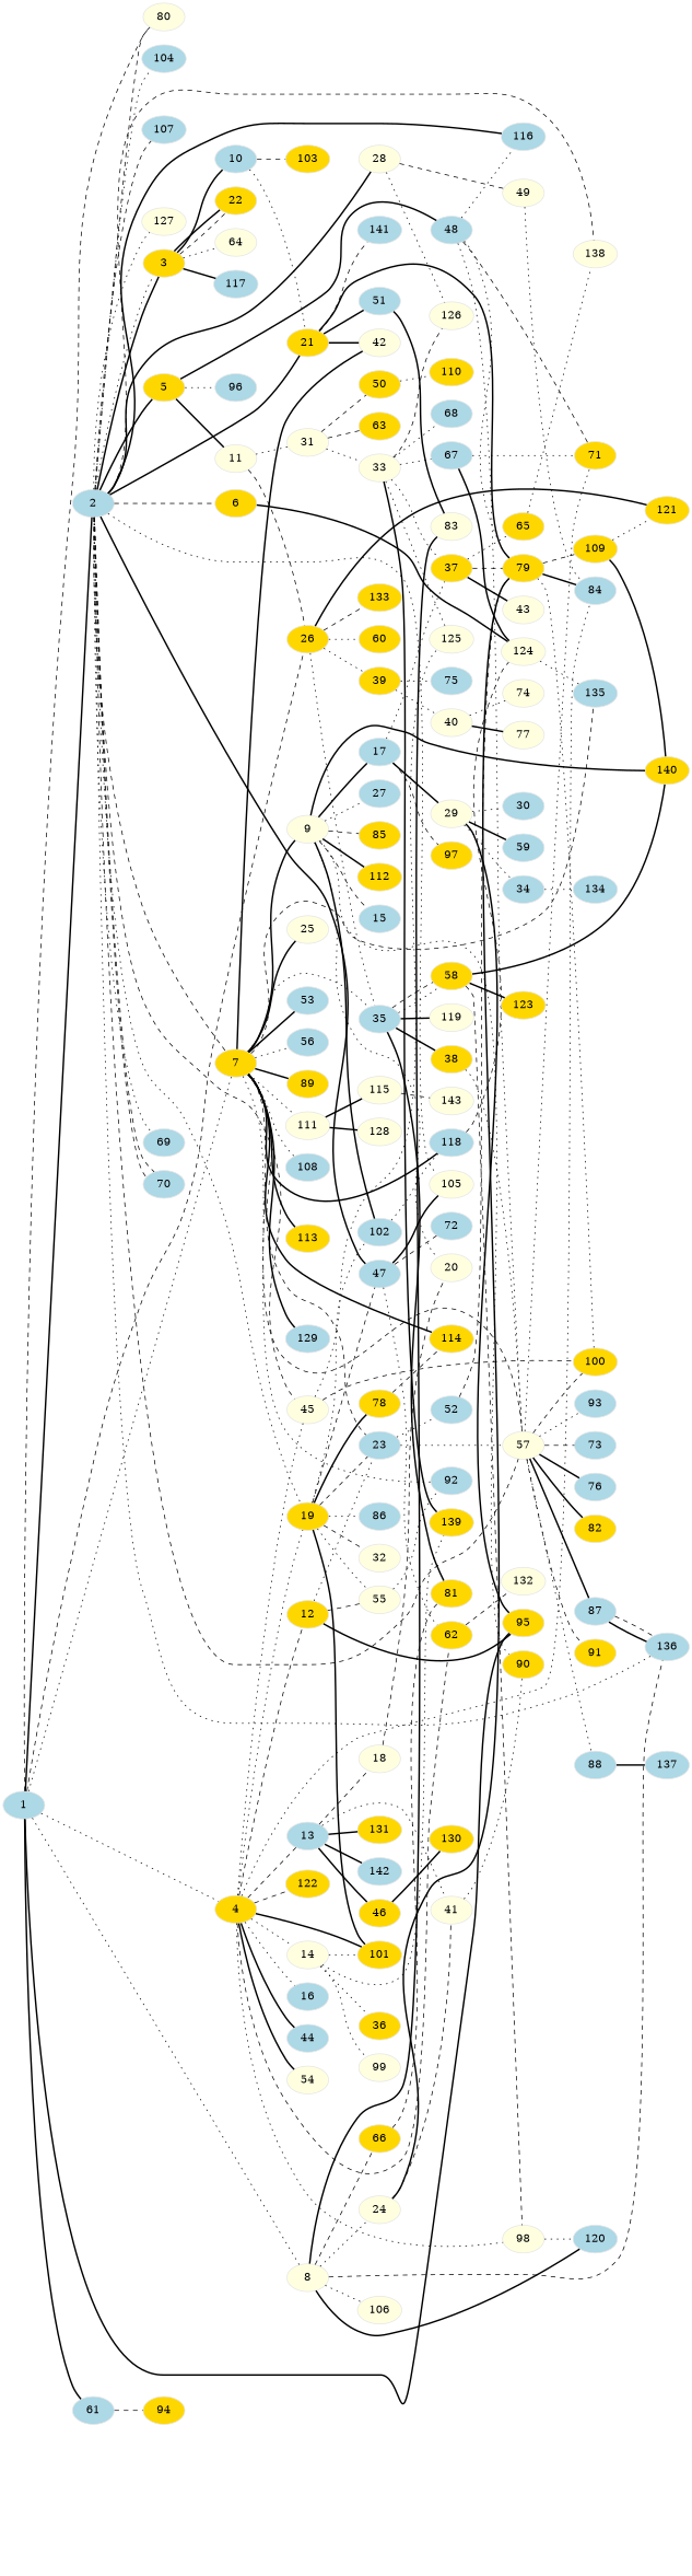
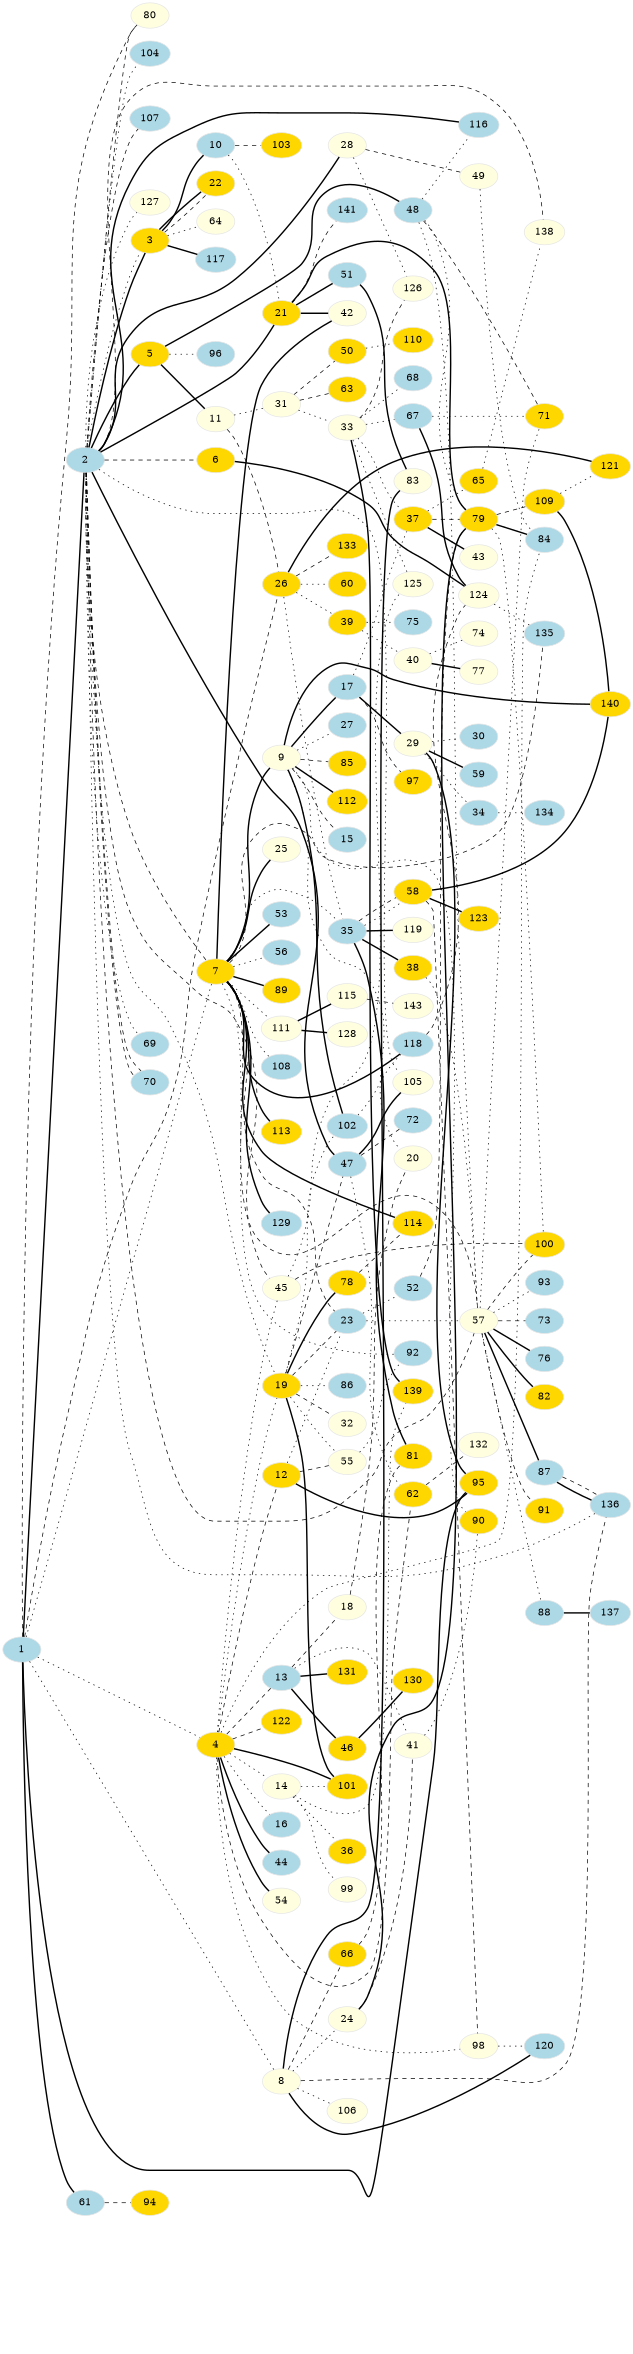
  graph {
    rankdir=LR
    node [color=gray90 fillcolor=lightblue style=filled]
    edge [style=dotted]
    1
    2
    4 [fillcolor=gold]
    7 [fillcolor=gold]
    8 [fillcolor=lightyellow]
    26 [fillcolor=gold]
    61
    80 [fillcolor=lightyellow]
    95 [fillcolor=gold]
    3 [fillcolor=gold]
    5 [fillcolor=gold]
    6 [fillcolor=gold]
    19 [fillcolor=gold]
    21 [fillcolor=gold]
    28 [fillcolor=lightyellow]
    45 [fillcolor=lightyellow]
    47
    57 [fillcolor=lightyellow]
    69
    70
    104
    105 [fillcolor=lightyellow]
    107
    116
    127 [fillcolor=lightyellow]
    136
    138 [fillcolor=lightyellow]
    12 [fillcolor=gold]
    13
    14 [fillcolor=lightyellow]
    16
    44
    54 [fillcolor=lightyellow]
    62 [fillcolor=gold]
    84
    98 [fillcolor=lightyellow]
    101 [fillcolor=gold]
    122 [fillcolor=gold]
    9 [fillcolor=lightyellow]
    23
    25 [fillcolor=lightyellow]
    35
    42 [fillcolor=lightyellow]
    53
    56
    89 [fillcolor=gold]
    92
    108
    111 [fillcolor=lightyellow]
    113 [fillcolor=gold]
    114 [fillcolor=gold]
    118
    129
    135
    24 [fillcolor=lightyellow]
    66 [fillcolor=gold]
    83 [fillcolor=lightyellow]
    106 [fillcolor=lightyellow]
    120
    39 [fillcolor=gold]
    60 [fillcolor=gold]
    121 [fillcolor=gold]
    133 [fillcolor=gold]
    94 [fillcolor=gold]
    10
    22 [fillcolor=gold]
    64 [fillcolor=lightyellow]
    117
    11 [fillcolor=lightyellow]
    48
    96
    124 [fillcolor=lightyellow]
    102
    55 [fillcolor=lightyellow]
    32 [fillcolor=lightyellow]
    78 [fillcolor=gold]
    86
    51
    79 [fillcolor=gold]
    141
    49 [fillcolor=lightyellow]
    126 [fillcolor=lightyellow]
    125 [fillcolor=lightyellow]
    100 [fillcolor=gold]
    72
    71 [fillcolor=gold]
    73
    76
    82 [fillcolor=gold]
    87
    88
    91 [fillcolor=gold]
    93
    103 [fillcolor=gold]
    18 [fillcolor=lightyellow]
    41 [fillcolor=lightyellow]
    46 [fillcolor=gold]
    131 [fillcolor=gold]
-   142
    36 [fillcolor=gold]
    99 [fillcolor=lightyellow]
    139 [fillcolor=gold]
    132 [fillcolor=lightyellow]
    31 [fillcolor=lightyellow]
    15
    17
    20 [fillcolor=lightyellow]
    27
    85 [fillcolor=gold]
    90 [fillcolor=gold]
    112 [fillcolor=gold]
    140 [fillcolor=gold]
    52
    38 [fillcolor=gold]
    58 [fillcolor=gold]
    81 [fillcolor=gold]
    119 [fillcolor=lightyellow]
    115 [fillcolor=lightyellow]
    128 [fillcolor=lightyellow]
    29 [fillcolor=lightyellow]
    37 [fillcolor=gold]
    97 [fillcolor=gold]
    33 [fillcolor=lightyellow]
    50 [fillcolor=gold]
    63 [fillcolor=gold]
    130 [fillcolor=gold]
    30
    34
    59
    43 [fillcolor=lightyellow]
    65 [fillcolor=gold]
    109 [fillcolor=gold]
    40 [fillcolor=lightyellow]
    75
    134
    67
    68
    110 [fillcolor=gold]
    123 [fillcolor=gold]
    74 [fillcolor=lightyellow]
    77 [fillcolor=lightyellow]
    137
    143 [fillcolor=lightyellow]
    1 -- 2 [style=bold]
    1 -- 4
    1 -- 7
    1 -- 8
    1 -- 26 [style=dashed]
    1 -- 61 [style=bold]
    1 -- 80 [style=dashed]
    1 -- 95 [style=bold]
    2 -- 7 [style=dashed]
    2 -- 80 [style=dashed]
    2 -- 3 [style=bold]
    2 -- 3
    2 -- 5 [style=bold]
    2 -- 6 [style=dashed]
    2 -- 19
    2 -- 21 [style=bold]
    2 -- 28 [style=bold]
    2 -- 45 [style=dashed]
    2 -- 47 [style=bold]
    2 -- 57 [style=dashed]
    2 -- 69
    2 -- 70 [style=dashed]
    2 -- 70 [style=dashed]
    2 -- 104
    2 -- 105
    2 -- 107 [style=dashed]
    2 -- 116 [style=bold]
    2 -- 127
    2 -- 136
    2 -- 138 [style=dashed]
    4 -- 19
    4 -- 45
    4 -- 12 [style=dashed]
    4 -- 13 [style=dashed]
    4 -- 14
    4 -- 16
    4 -- 44 [style=bold]
    4 -- 54 [style=bold]
    4 -- 62 [style=dashed]
    4 -- 84
    4 -- 98
    4 -- 101 [style=bold]
    4 -- 122 [style=dashed]
    7 -- 57 [style=dashed]
    7 -- 9 [style=bold]
    7 -- 23 [style=dashed]
    7 -- 25 [style=bold]
    7 -- 35
    7 -- 42 [style=bold]
    7 -- 53 [style=bold]
    7 -- 56
    7 -- 89 [style=bold]
    7 -- 92
    7 -- 108
    7 -- 111
    7 -- 113 [style=bold]
    7 -- 114 [style=bold]
    7 -- 118 [style=bold]
    7 -- 129 [style=bold]
    7 -- 135 [style=dashed]
    8 -- 136 [style=dashed]
    8 -- 24
    8 -- 66 [style=dashed]
    8 -- 83 [style=bold]
    8 -- 106
    8 -- 120 [style=bold]
    26 -- 35
    26 -- 39
    26 -- 60
    26 -- 121 [style=bold]
    26 -- 133 [style=dashed]
    61 -- 94 [style=dashed]
    3 -- 10 [style=bold]
    3 -- 22 [style=dashed]
    3 -- 22 [style=bold]
    3 -- 64
    3 -- 117 [style=bold]
    5 -- 11 [style=bold]
    5 -- 48 [style=bold]
    5 -- 96
    6 -- 124 [style=bold]
    19 -- 47 [style=dashed]
    19 -- 101 [style=bold]
    19 -- 23 [style=dashed]
    19 -- 102
    19 -- 55
    19 -- 32 [style=dashed]
    19 -- 78 [style=bold]
    19 -- 86
    21 -- 42 [style=bold]
    21 -- 51 [style=bold]
    21 -- 79 [style=bold]
    21 -- 141 [style=dashed]
    28 -- 49 [style=dashed]
    28 -- 126
    45 -- 125
    45 -- 100 [style=dashed]
    47 -- 105 [style=bold]
    47 -- 62
    47 -- 72 [style=dashed]
    57 -- 100 [style=dashed]
    57 -- 71
    57 -- 73 [style=dashed]
    57 -- 76 [style=bold]
    57 -- 82 [style=bold]
    57 -- 87 [style=bold]
    57 -- 88
    57 -- 91 [style=dashed]
    57 -- 93
    12 -- 95 [style=bold]
    12 -- 23
    12 -- 55 [style=dashed]
    13 -- 18 [style=dashed]
    13 -- 41
    13 -- 46 [style=bold]
    13 -- 131 [style=bold]
-   13 -- 142 [style=bold]
    14 -- 101
    14 -- 36
    14 -- 99
    14 -- 139
    62 -- 132 [style=dashed]
    98 -- 120
    9 -- 102 [style=bold]
    9 -- 15 [style=dashed]
    9 -- 17 [style=bold]
    9 -- 20
    9 -- 27
    9 -- 85 [style=dashed]
    9 -- 90
    9 -- 112 [style=bold]
    9 -- 140 [style=bold]
    23 -- 57
    23 -- 52
    35 -- 38 [style=bold]
    35 -- 58
    35 -- 58 [style=dashed]
    35 -- 81 [style=bold]
    35 -- 119 [style=bold]
    111 -- 115 [style=bold]
    111 -- 128 [style=bold]
    118 -- 124 [style=dashed]
    24 -- 79 [style=bold]
    24 -- 41 [style=dashed]
    66 -- 81 [style=dashed]
    39 -- 40
    39 -- 75
    10 -- 21
    10 -- 103 [style=dashed]
    11 -- 26 [style=dashed]
    11 -- 31
    48 -- 57
    48 -- 116
    48 -- 79
    48 -- 71 [style=dashed]
    124 -- 135
    102 -- 118
    55 -- 92
    78 -- 114 [style=dashed]
    51 -- 83 [style=bold]
    79 -- 84 [style=bold]
    79 -- 100
    79 -- 109 [style=dashed]
    49 -- 84
    87 -- 136 [style=bold]
    87 -- 136 [style=dashed]
    88 -- 137 [style=bold]
    18 -- 20 [style=dashed]
    41 -- 90
    46 -- 130 [style=bold]
    31 -- 33
    31 -- 50 [style=dashed]
    31 -- 63 [style=dashed]
    17 -- 29 [style=bold]
    17 -- 37
    17 -- 97 [style=dashed]
    52 -- 79 [style=dashed]
    38 -- 57
    58 -- 98 [style=dashed]
    58 -- 140 [style=bold]
    58 -- 123 [style=bold]
    115 -- 143 [style=dashed]
    29 -- 95 [style=bold]
    29 -- 30
    29 -- 34
    29 -- 59 [style=bold]
    37 -- 79 [style=dashed]
    37 -- 43 [style=bold]
    37 -- 65
    33 -- 126 [style=dashed]
    33 -- 125
    33 -- 139 [style=bold]
    33 -- 37
    33 -- 67
    33 -- 68
    50 -- 110
    34 -- 134
    65 -- 138
    109 -- 121
    109 -- 140 [style=bold]
    40 -- 74
    40 -- 77 [style=bold]
    67 -- 124 [style=bold]
    67 -- 71
  }
